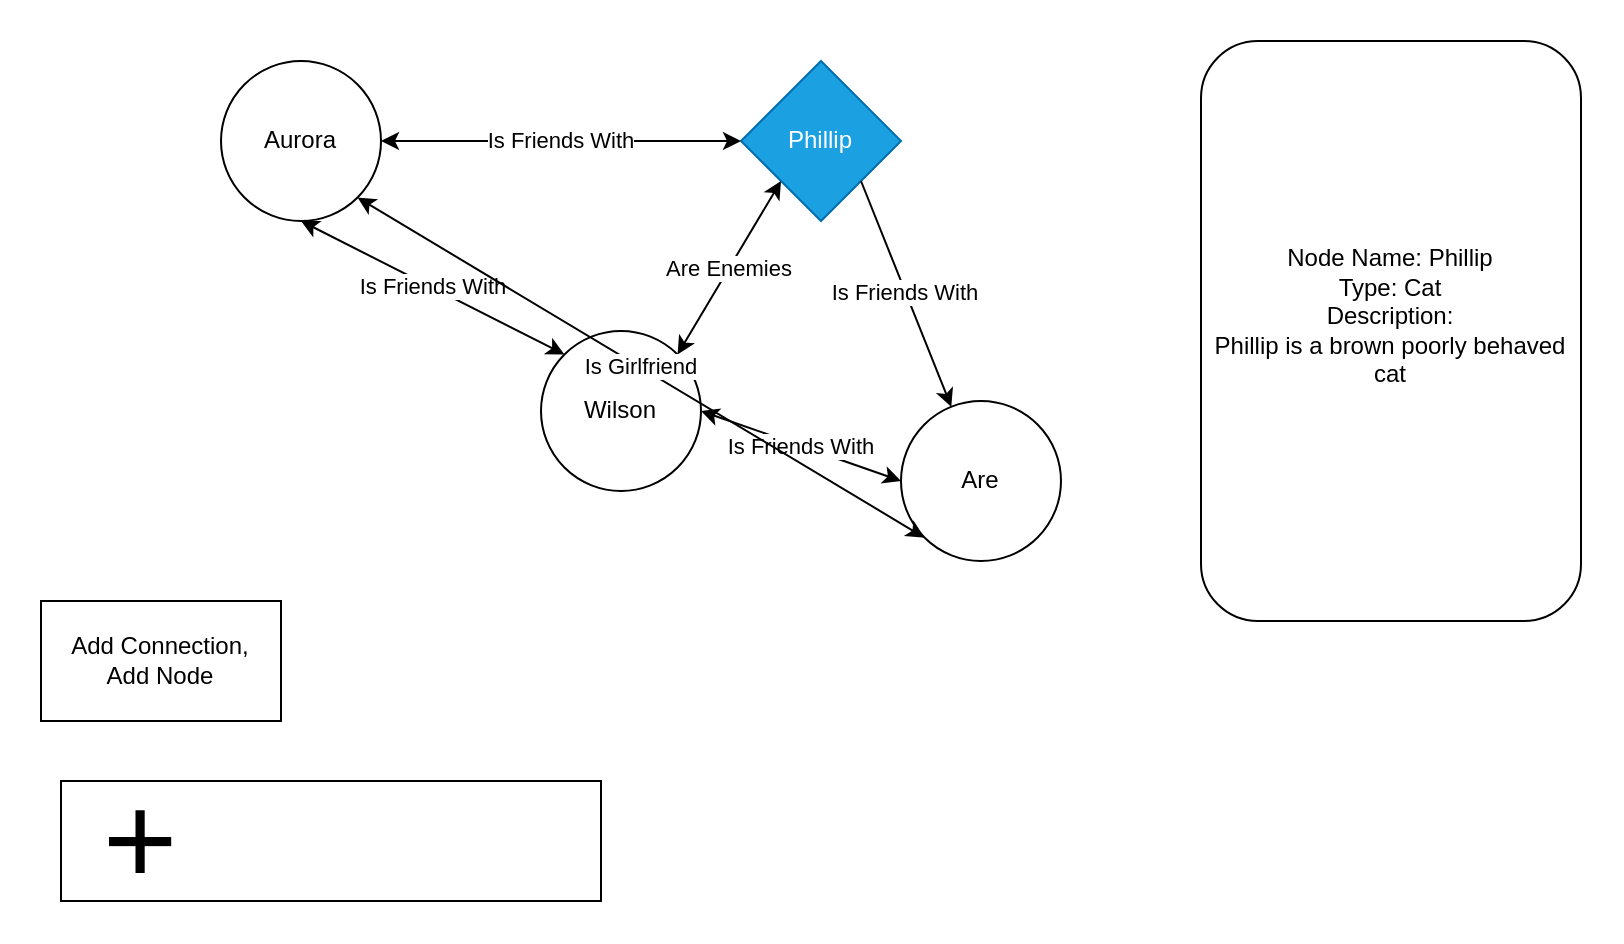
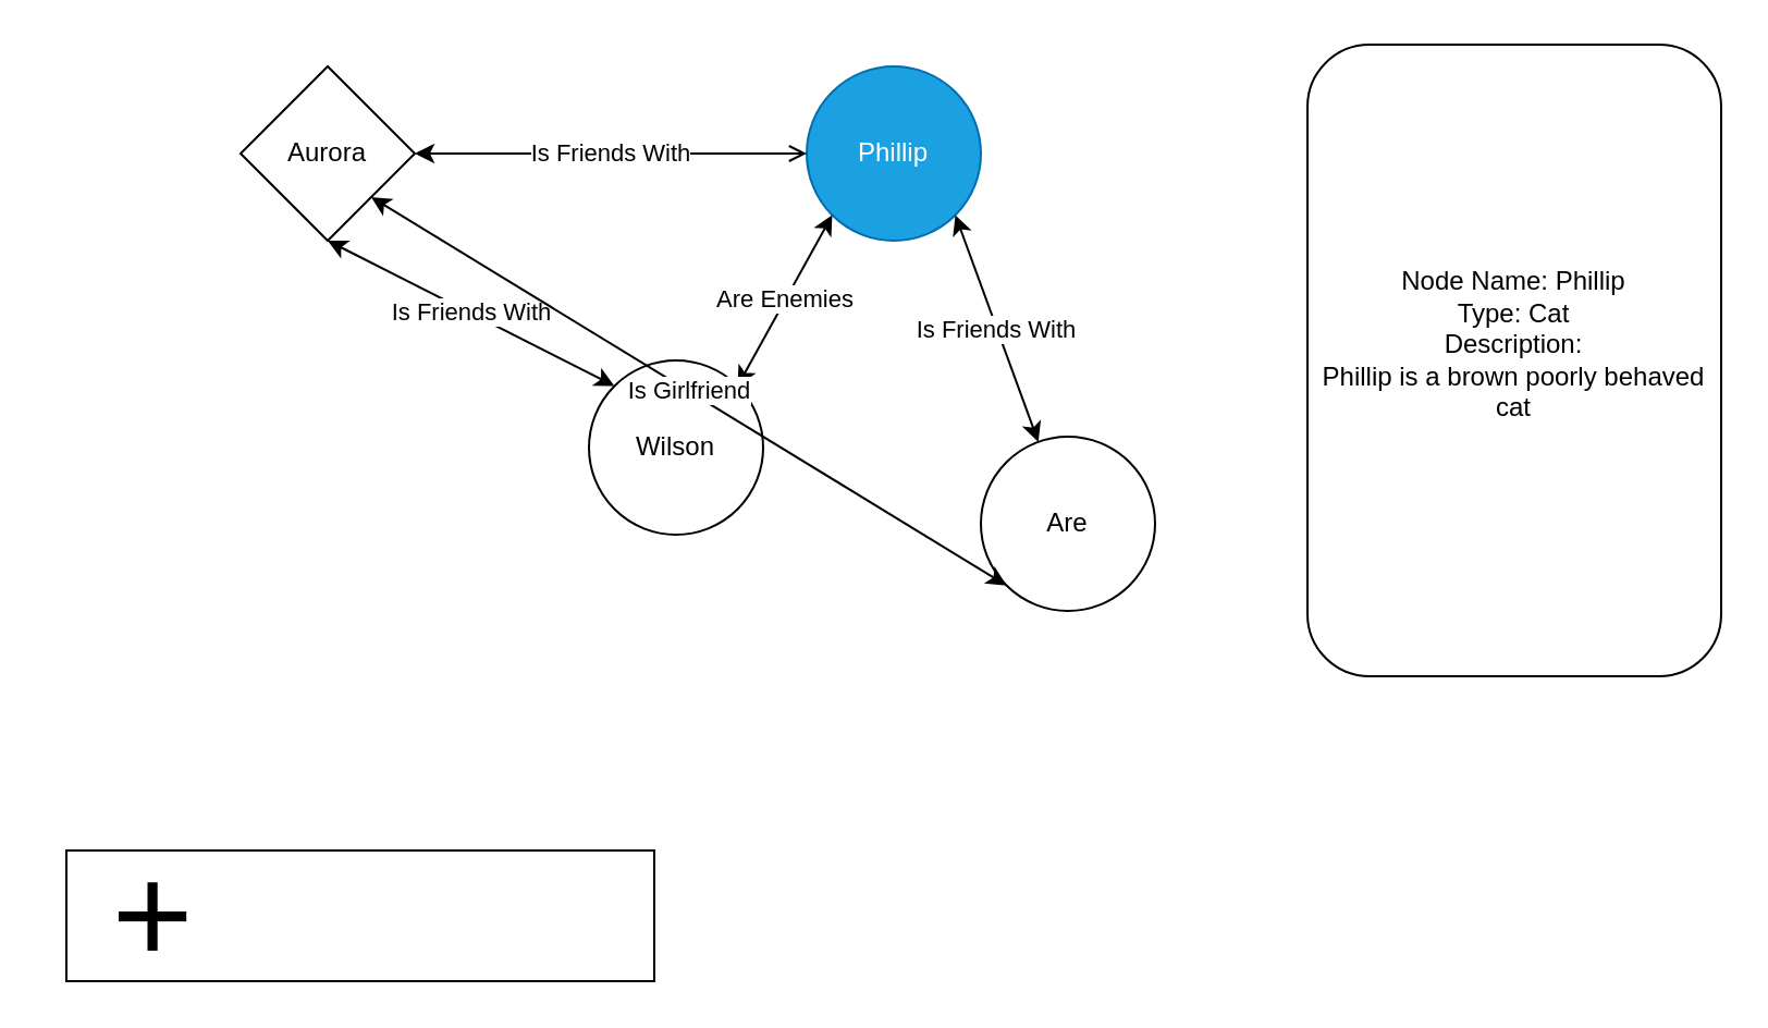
  <mxCell id="0" />
  <mxCell id="1" parent="0" />
- <mxCell id="2" value="Aurora" style="ellipse;whiteSpace=wrap;html=1;aspect=fixed;" vertex="1" parent="1"><mxGeometry x="110" y="30" width="80" height="80" as="geometry" /></mxCell>
+ <mxCell id="2" value="Aurora" style="rhombus;whiteSpace=wrap;html=1;aspect=fixed;" vertex="1" parent="1"><mxGeometry x="110" y="30" width="80" height="80" as="geometry" /></mxCell>
  <mxCell id="3" value="Wilson" style="ellipse;whiteSpace=wrap;html=1;aspect=fixed;" vertex="1" parent="1"><mxGeometry x="270" y="165" width="80" height="80" as="geometry" /></mxCell>
- <mxCell id="4" value="Phillip" style="rhombus;whiteSpace=wrap;html=1;aspect=fixed;fillColor=#1ba1e2;fontColor=#ffffff;strokeColor=#006EAF;" vertex="1" parent="1"><mxGeometry x="370" y="30" width="80" height="80" as="geometry" /></mxCell>
- <mxCell id="5" value="Is Friends With" style="endArrow=classic;startArrow=classic;html=1;rounded=0;exitX=1;exitY=0.5;exitDx=0;exitDy=0;" edge="1" parent="1" source="2" target="4"><mxGeometry width="50" height="50" relative="1" as="geometry"><mxPoint x="400" y="230" as="sourcePoint" /><mxPoint x="450" y="180" as="targetPoint" /></mxGeometry></mxCell>
+ <mxCell id="4" value="Phillip" style="ellipse;whiteSpace=wrap;html=1;aspect=fixed;fillColor=#1ba1e2;fontColor=#ffffff;strokeColor=#006EAF;" vertex="1" parent="1"><mxGeometry x="370" y="30" width="80" height="80" as="geometry" /></mxCell>
+ <mxCell id="5" value="Is Friends With" style="endArrow=open;startArrow=classic;html=1;rounded=0;exitX=1;exitY=0.5;exitDx=0;exitDy=0;" edge="1" parent="1" source="2" target="4"><mxGeometry width="50" height="50" relative="1" as="geometry"><mxPoint x="400" y="230" as="sourcePoint" /><mxPoint x="450" y="180" as="targetPoint" /></mxGeometry></mxCell>
  <mxCell id="6" value="Is Friends With" style="endArrow=classic;startArrow=classic;html=1;rounded=0;exitX=0.5;exitY=1;exitDx=0;exitDy=0;entryX=0;entryY=0;entryDx=0;entryDy=0;" edge="1" parent="1" source="2" target="3"><mxGeometry width="50" height="50" relative="1" as="geometry"><mxPoint x="400" y="230" as="sourcePoint" /><mxPoint x="450" y="180" as="targetPoint" /></mxGeometry></mxCell>
  <mxCell id="7" value="&lt;div&gt;Are Enemies&lt;/div&gt;" style="endArrow=classic;startArrow=classic;html=1;rounded=0;exitX=1;exitY=0;exitDx=0;exitDy=0;entryX=0;entryY=1;entryDx=0;entryDy=0;" edge="1" parent="1" source="3" target="4"><mxGeometry width="50" height="50" relative="1" as="geometry"><mxPoint x="400" y="230" as="sourcePoint" /><mxPoint x="370" y="100" as="targetPoint" /></mxGeometry></mxCell>
  <mxCell id="8" value="&lt;div&gt;Are&lt;/div&gt;" style="ellipse;whiteSpace=wrap;html=1;aspect=fixed;" vertex="1" parent="1"><mxGeometry x="450" y="200" width="80" height="80" as="geometry" /></mxCell>
- <mxCell id="9" value="Is Friends With" style="endArrow=classic;startArrow=classic;html=1;rounded=0;exitX=1;exitY=0.5;exitDx=0;exitDy=0;entryX=0;entryY=0.5;entryDx=0;entryDy=0;" edge="1" parent="1" source="3" target="8"><mxGeometry width="50" height="50" relative="1" as="geometry"><mxPoint x="400" y="240" as="sourcePoint" /><mxPoint x="450" y="190" as="targetPoint" /></mxGeometry></mxCell>
- <mxCell id="10" value="&lt;div&gt;Is Friends With&lt;/div&gt;" style="endArrow=none;startArrow=classic;html=1;rounded=0;entryX=1;entryY=1;entryDx=0;entryDy=0;" edge="1" parent="1" source="8" target="4"><mxGeometry width="50" height="50" relative="1" as="geometry"><mxPoint x="400" y="240" as="sourcePoint" /><mxPoint x="450" y="190" as="targetPoint" /></mxGeometry></mxCell>
+ <mxCell id="10" value="&lt;div&gt;Is Friends With&lt;/div&gt;" style="endArrow=classic;startArrow=classic;html=1;rounded=0;entryX=1;entryY=1;entryDx=0;entryDy=0;" edge="1" parent="1" source="8" target="4"><mxGeometry width="50" height="50" relative="1" as="geometry"><mxPoint x="400" y="240" as="sourcePoint" /><mxPoint x="450" y="190" as="targetPoint" /></mxGeometry></mxCell>
  <mxCell id="11" value="&lt;div&gt;Is Girlfriend &lt;br&gt;&lt;/div&gt;" style="endArrow=classic;startArrow=classic;html=1;rounded=0;exitX=1;exitY=1;exitDx=0;exitDy=0;entryX=0;entryY=1;entryDx=0;entryDy=0;" edge="1" parent="1" source="2" target="8"><mxGeometry width="50" height="50" relative="1" as="geometry"><mxPoint x="310" y="200" as="sourcePoint" /><mxPoint x="360" y="150" as="targetPoint" /></mxGeometry></mxCell>
  <mxCell id="12" value="" style="rounded=0;whiteSpace=wrap;html=1;" vertex="1" parent="1"><mxGeometry x="30" y="390" width="270" height="60" as="geometry" /></mxCell>
  <mxCell id="13" value="+" style="text;html=1;strokeColor=none;fillColor=none;align=center;verticalAlign=middle;whiteSpace=wrap;rounded=0;fontSize=64;" vertex="1" parent="1"><mxGeometry x="40" y="405" width="60" height="30" as="geometry" /></mxCell>
- <mxCell id="14" value="&lt;div&gt;Add Connection,&lt;/div&gt;&lt;div&gt;Add Node&lt;br&gt;&lt;/div&gt;" style="rounded=0;whiteSpace=wrap;html=1;" vertex="1" parent="1"><mxGeometry x="20" y="300" width="120" height="60" as="geometry" /></mxCell>
  <mxCell id="15" value="Node Name: Phillip&lt;br&gt;Type: Cat&lt;br&gt;Description:&lt;br&gt;Phillip is a brown poorly behaved cat&lt;br&gt;&lt;br&gt;" style="rounded=1;whiteSpace=wrap;html=1;" vertex="1" parent="1"><mxGeometry x="600" y="20" width="190" height="290" as="geometry" /></mxCell>
